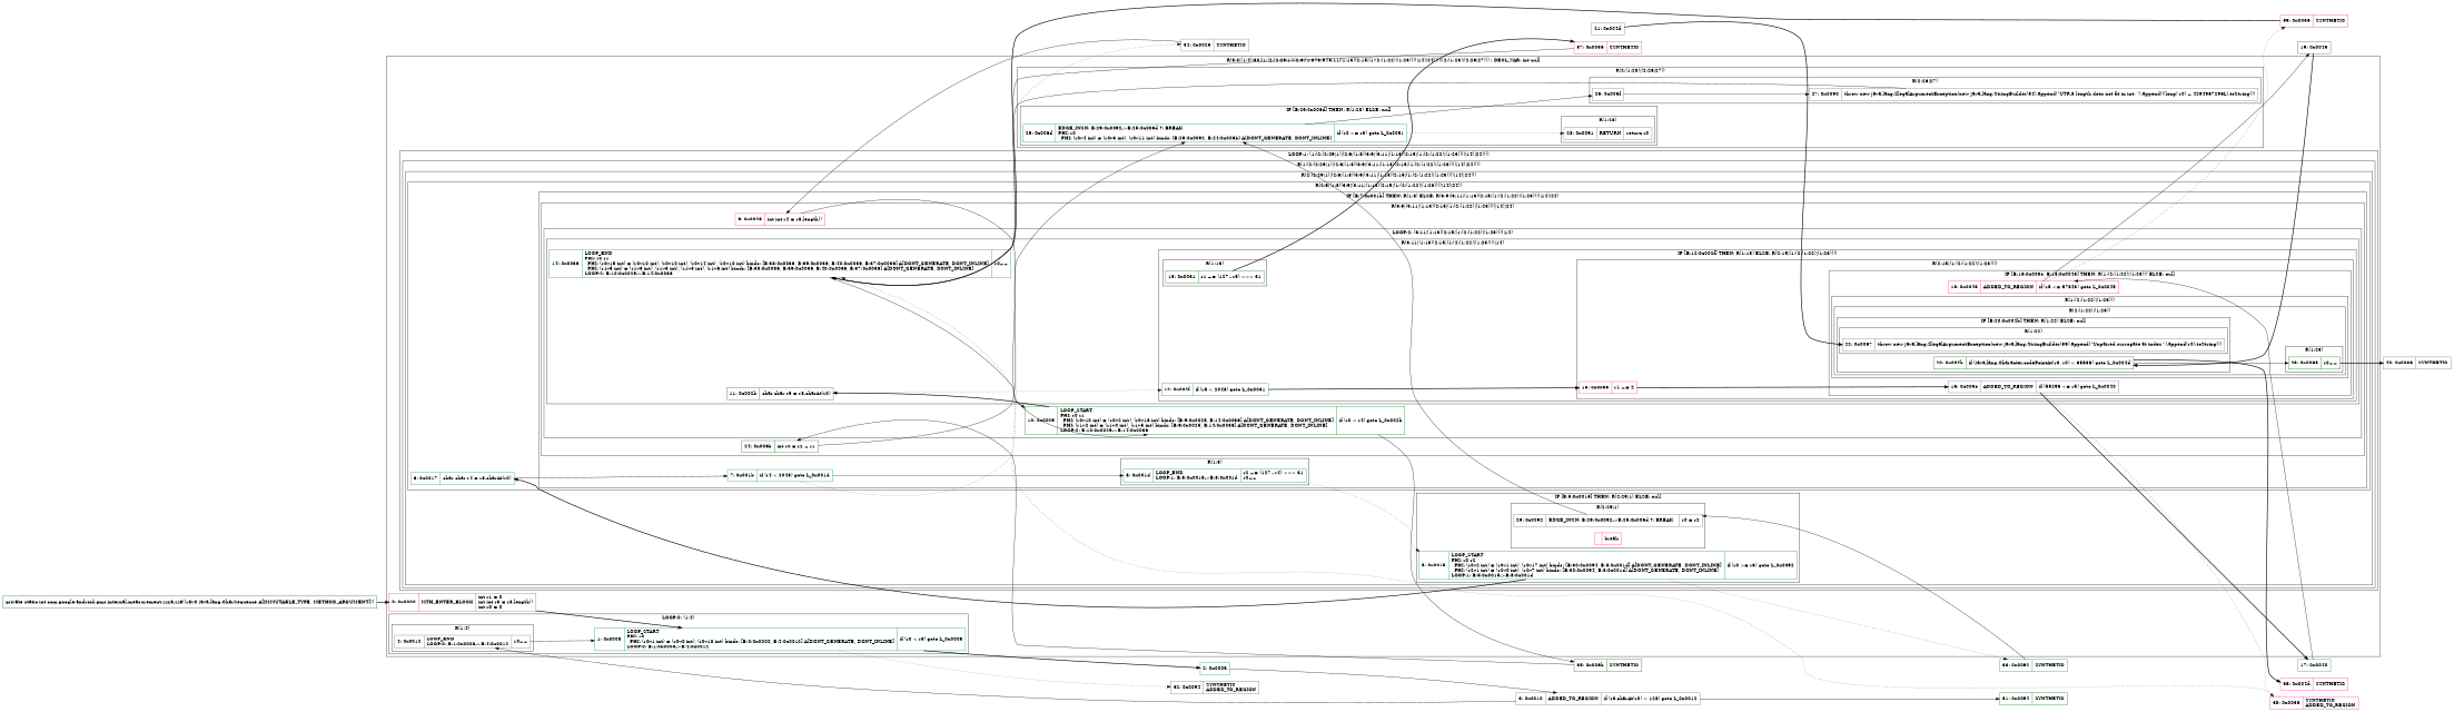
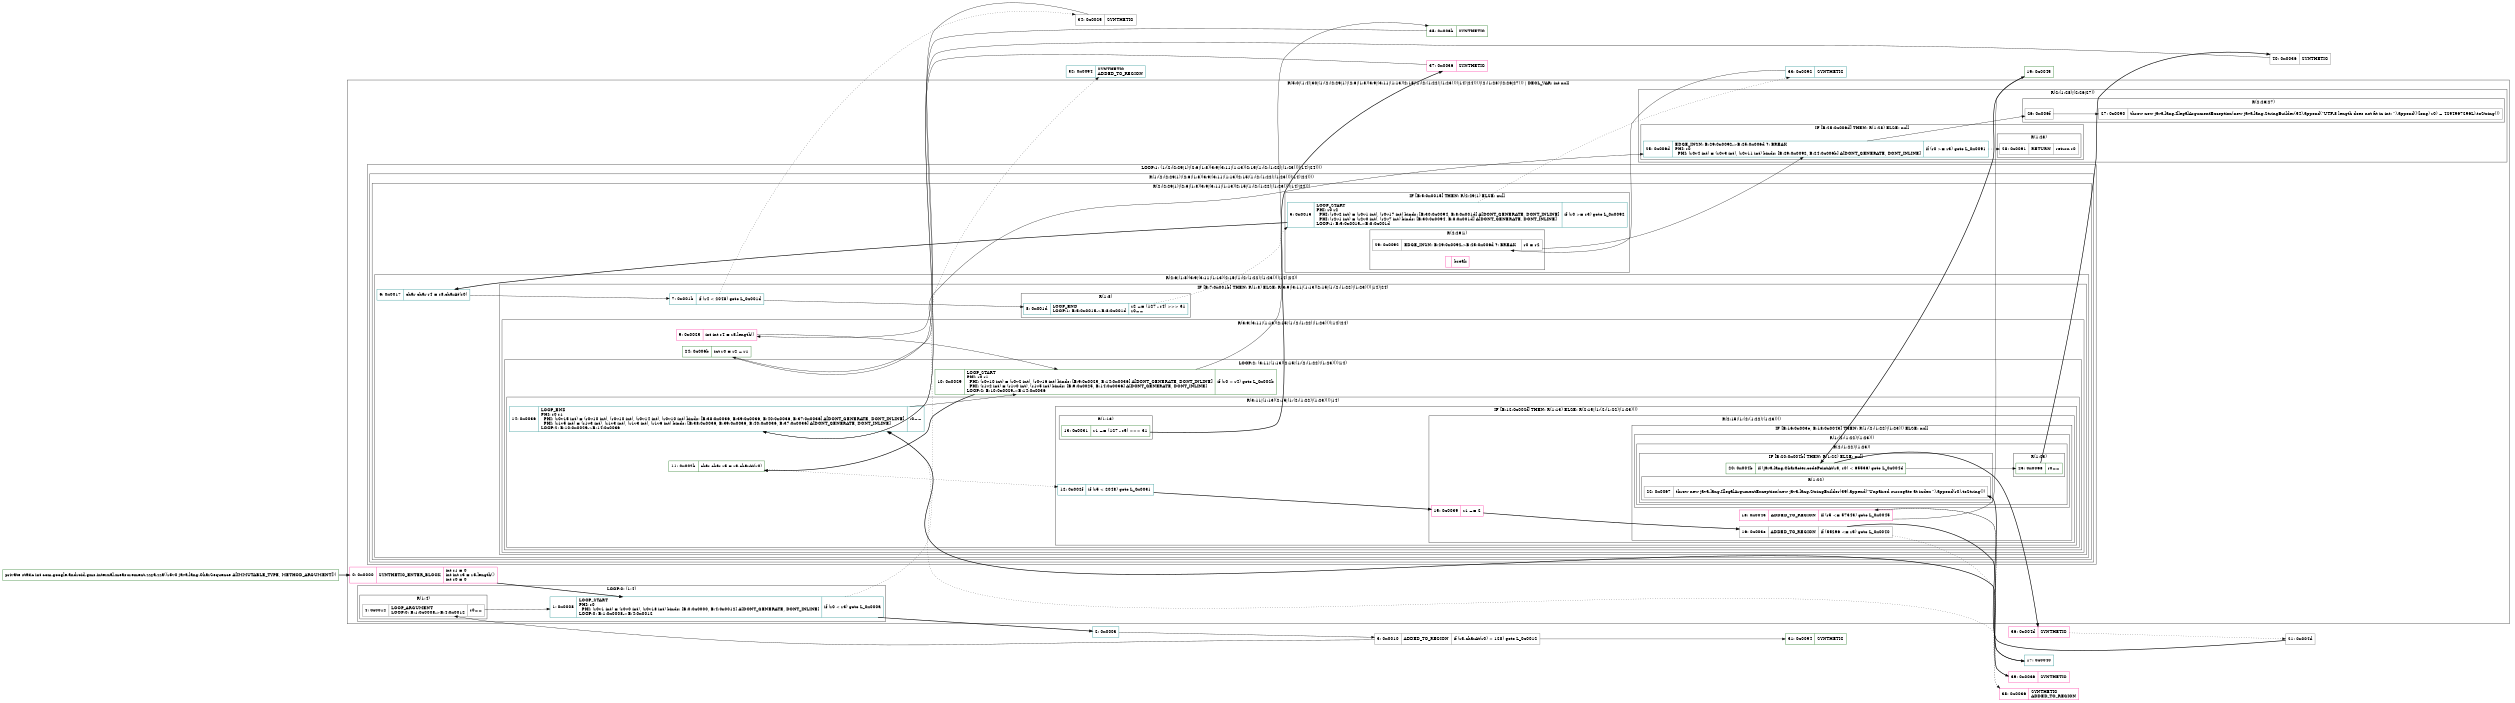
  digraph {
    rankdir=LR
    node [color=teal shape=record]
    edge [style=solid]
-   n1 [color=gray40 label="{4\:\ 0x0012|LOOP_END\lLOOP:0: B:1:0x0008\-\>B:4:0x0012\l|r0++\l}"]
+   n1 [color=gray40 label="{4\:\ 0x0012|LOOP_ARGUMENT\lLOOP:0: B:1:0x0008\-\>B:4:0x0012\l|r0++\l}"]
    n2 [label="{1\:\ 0x0008|LOOP_START\lPHI: r0 \l  PHI: (r0v1 int) = (r0v0 int), (r0v18 int) binds: [B:0:0x0000, B:4:0x0012] A[DONT_GENERATE, DONT_INLINE]\lLOOP:0: B:1:0x0008\-\>B:4:0x0012\l|if (r0 \< r3) goto L_0x000a\l}"]
    n3 [color=gray40 label="{29\:\ 0x0092|EDGE_INSN: B:29:0x0092\-\>B:25:0x006d ?: BREAK  \l|r0 = r2\l}"]
    n4 [color=deeppink label="{|break\l}"]
    n5 [label="{5\:\ 0x0015|LOOP_START\lPHI: r0 r2 \l  PHI: (r0v2 int) = (r0v1 int), (r0v17 int) binds: [B:30:0x0094, B:8:0x001d] A[DONT_GENERATE, DONT_INLINE]\l  PHI: (r2v1 int) = (r2v0 int), (r2v7 int) binds: [B:30:0x0094, B:8:0x001d] A[DONT_GENERATE, DONT_INLINE]\lLOOP:1: B:5:0x0015\-\>B:8:0x001d\l|if (r0 \>= r3) goto L_0x0092\l}"]
    n6 [label="{8\:\ 0x001d|LOOP_END\lLOOP:1: B:5:0x0015\-\>B:8:0x001d\l|r2 += (127 \- r4) \>\>\> 31\lr0++\l}"]
    n7 [color=darkgreen label="{13\:\ 0x0031|r1 += (127 \- r5) \>\>\> 31\l}"]
    n8 [color=gray40 label="{22\:\ 0x0067|throw new java.lang.IllegalArgumentException(new java.lang.StringBuilder(39).append(\"Unpaired surrogate at index \").append(r0).toString())\l}"]
    n9 [color=darkgreen label="{20\:\ 0x004b|if (java.lang.Character.codePointAt(r8, r0) \< 65536) goto L_0x004d\l}"]
    n10 [color=darkgreen label="{23\:\ 0x0068|r0++\l}"]
    n11 [color=gray40 label="{16\:\ 0x003e|ADDED_TO_REGION\l|if (55296 \<= r5) goto L_0x0040\l}"]
    n12 [color=deeppink label="{18\:\ 0x0043|ADDED_TO_REGION\l|if (r5 \<= 57343) goto L_0x0045\l}"]
    n13 [color=deeppink label="{15\:\ 0x0039|r1 += 2\l}"]
    n14 [label="{12\:\ 0x002f|if (r5 \< 2048) goto L_0x0031\l}"]
    n15 [color=darkgreen label="{11\:\ 0x002b|char char r5 = r8.charAt(r0)\l}"]
    n16 [label="{14\:\ 0x0036|LOOP_END\lPHI: r0 r1 \l  PHI: (r0v15 int) = (r0v10 int), (r0v10 int), (r0v14 int), (r0v10 int) binds: [B:38:0x0036, B:39:0x0036, B:40:0x0036, B:37:0x0036] A[DONT_GENERATE, DONT_INLINE]\l  PHI: (r1v5 int) = (r1v3 int), (r1v3 int), (r1v3 int), (r1v6 int) binds: [B:38:0x0036, B:39:0x0036, B:40:0x0036, B:37:0x0036] A[DONT_GENERATE, DONT_INLINE]\lLOOP:2: B:10:0x0029\-\>B:14:0x0036\l|r0++\l}"]
    n17 [color=darkgreen label="{10\:\ 0x0029|LOOP_START\lPHI: r0 r1 \l  PHI: (r0v10 int) = (r0v2 int), (r0v16 int) binds: [B:9:0x0025, B:14:0x0036] A[DONT_GENERATE, DONT_INLINE]\l  PHI: (r1v2 int) = (r1v0 int), (r1v5 int) binds: [B:9:0x0025, B:14:0x0036] A[DONT_GENERATE, DONT_INLINE]\lLOOP:2: B:10:0x0029\-\>B:14:0x0036\l|if (r0 \< r4) goto L_0x002b\l}"]
    n18 [color=deeppink label="{9\:\ 0x0025|int int r4 = r8.length()\l}"]
    n19 [color=darkgreen label="{24\:\ 0x006b|int r0 = r2 + r1\l}"]
    n20 [label="{7\:\ 0x001b|if (r4 \< 2048) goto L_0x001d\l}"]
    n21 [label="{6\:\ 0x0017|char char r4 = r8.charAt(r0)\l}"]
    n22 [color=gray40 label="{26\:\ 0x006f}"]
    n23 [color=gray40 label="{27\:\ 0x0090|throw new java.lang.IllegalArgumentException(new java.lang.StringBuilder(54).append(\"UTF\-8 length does not fit in int: \").append(((long) r0) + 4294967296L).toString())\l}"]
    n24 [color=gray40 label="{28\:\ 0x0091|RETURN\l|return r0\l}"]
    n25 [label="{25\:\ 0x006d|EDGE_INSN: B:29:0x0092\-\>B:25:0x006d ?: BREAK  \lPHI: r0 \l  PHI: (r0v4 int) = (r0v3 int), (r0v11 int) binds: [B:29:0x0092, B:24:0x006b] A[DONT_GENERATE, DONT_INLINE]\l|if (r0 \>= r3) goto L_0x0091\l}"]
-   n26 [color=deeppink label="{0\:\ 0x0000|MTH_ENTER_BLOCK\l|int r1 = 0\lint int r3 = r8.length()\lint r0 = 0\l}"]
+   n26 [color=deeppink label="{0\:\ 0x0000|SYNTHETIC_ENTER_BLOCK\l|int r1 = 0\lint int r3 = r8.length()\lint r0 = 0\l}"]
    n27 [label="{2\:\ 0x000a}"]
    n28 [label="{32\:\ 0x0094|SYNTHETIC\lADDED_TO_REGION\l}"]
    n29 [label="{33\:\ 0x0092|SYNTHETIC\l}"]
    n30 [color=deeppink label="{37\:\ 0x0036|SYNTHETIC\l}"]
    n31 [color=deeppink label="{36\:\ 0x004d|SYNTHETIC\l}"]
    n32 [color=gray40 label="{40\:\ 0x0036|SYNTHETIC\l}"]
    n33 [label="{17\:\ 0x0040}"]
    n34 [color=deeppink label="{38\:\ 0x0036|SYNTHETIC\lADDED_TO_REGION\l}"]
    n35 [color=darkgreen label="{19\:\ 0x0045}"]
    n36 [color=deeppink label="{39\:\ 0x0036|SYNTHETIC\l}"]
    n37 [color=darkgreen label="{35\:\ 0x006b|SYNTHETIC\l}"]
    n38 [color=gray40 label="{34\:\ 0x0025|SYNTHETIC\l}"]
    n39 [color=gray40 label="{3\:\ 0x0010|ADDED_TO_REGION\l|if (r8.charAt(r0) \< 128) goto L_0x0012\l}"]
    n40 [color=gray40 label="{21\:\ 0x004d}"]
    n41 [color=darkgreen label="{31\:\ 0x0094|SYNTHETIC\l}"]
    n42 [color=darkgreen label="{private static int com.google.android.gms.internal.measurement.zzya.zza((r8v0 java.lang.CharSequence A[IMMUTABLE_TYPE, METHOD_ARGUMENT])) }"]
    subgraph cluster_1 {
      label="R(5:0|(1:4)|30|(1:(2:(2:29|1)|(2:6|(1:8)(3:9|(3:11|(1:13)(2:15|(1:(2:(1:22)|(1:23))))|14)|24))))|(2:(1:28)|(2:26|27))) | DECL_VAR: int null\l"
      n26
      subgraph cluster_2 {
        label="LOOP:0: (1:4)"
        n2
        subgraph cluster_3 {
          label="R(1:4)"
          n1
        }
      }
      subgraph cluster_4 {
        label="LOOP:1: (1:(2:(2:29|1)|(2:6|(1:8)(3:9|(3:11|(1:13)(2:15|(1:(2:(1:22)|(1:23))))|14)|24))))"
        subgraph cluster_5 {
          label="R(1:(2:(2:29|1)|(2:6|(1:8)(3:9|(3:11|(1:13)(2:15|(1:(2:(1:22)|(1:23))))|14)|24))))"
          subgraph cluster_6 {
            label="R(2:(2:29|1)|(2:6|(1:8)(3:9|(3:11|(1:13)(2:15|(1:(2:(1:22)|(1:23))))|14)|24)))"
            subgraph cluster_7 {
              label="IF [B:5:0x0015] THEN: R(2:29|1) ELSE: null"
              n5
              subgraph cluster_8 {
                label="R(2:29|1)"
                n3
                n4
              }
            }
            subgraph cluster_9 {
              label="R(2:6|(1:8)(3:9|(3:11|(1:13)(2:15|(1:(2:(1:22)|(1:23))))|14)|24))"
              n21
              subgraph cluster_10 {
                label="IF [B:7:0x001b] THEN: R(1:8) ELSE: R(3:9|(3:11|(1:13)(2:15|(1:(2:(1:22)|(1:23))))|14)|24)"
                n20
                subgraph cluster_11 {
                  label="R(1:8)"
                  n6
                }
                subgraph cluster_12 {
                  label="R(3:9|(3:11|(1:13)(2:15|(1:(2:(1:22)|(1:23))))|14)|24)"
                  n18
                  n19
                  subgraph cluster_13 {
                    label="LOOP:2: (3:11|(1:13)(2:15|(1:(2:(1:22)|(1:23))))|14)"
                    n17
                    subgraph cluster_14 {
                      label="R(3:11|(1:13)(2:15|(1:(2:(1:22)|(1:23))))|14)"
                      n15
                      n16
                      subgraph cluster_15 {
                        label="IF [B:12:0x002f] THEN: R(1:13) ELSE: R(2:15|(1:(2:(1:22)|(1:23))))"
                        n14
                        subgraph cluster_16 {
                          label="R(1:13)"
                          n7
                        }
                        subgraph cluster_17 {
                          label="R(2:15|(1:(2:(1:22)|(1:23))))"
                          n13
                          subgraph cluster_18 {
                            label="IF [B:16:0x003e, B:18:0x0043] THEN: R(1:(2:(1:22)|(1:23))) ELSE: null"
                            n11
                            n12
                            subgraph cluster_19 {
                              label="R(1:(2:(1:22)|(1:23)))"
                              subgraph cluster_20 {
                                label="R(2:(1:22)|(1:23))"
                                subgraph cluster_21 {
                                  label="IF [B:20:0x004b] THEN: R(1:22) ELSE: null"
                                  n9
                                  subgraph cluster_22 {
                                    label="R(1:22)"
                                    n8
                                  }
                                }
                                subgraph cluster_23 {
                                  label="R(1:23)"
                                  n10
                                }
                              }
                            }
                          }
                        }
                      }
                    }
                  }
                }
              }
            }
          }
        }
      }
      subgraph cluster_24 {
        label="R(2:(1:28)|(2:26|27))"
        subgraph cluster_25 {
          label="R(2:26|27)"
          n22
          n23
        }
        subgraph cluster_26 {
          label="IF [B:25:0x006d] THEN: R(1:28) ELSE: null"
          n25
          subgraph cluster_27 {
            label="R(1:28)"
            n24
          }
        }
      }
    }
    n1 -> n2
    n2 -> n27 [style=bold]
    n2 -> n28 [style=dotted]
    n3 -> n25
    n5 -> n21 [style=bold]
    n5 -> n29 [style=dotted]
    n6 -> n5 [style=dotted]
    n7 -> n30 [style=bold]
    n9 -> n10
    n9 -> n31 [style=bold]
    n10 -> n32 [style=bold]
    n11 -> n33 [style=bold]
    n11 -> n34 [style=dotted]
    n12 -> n35
    n12 -> n36 [style=dotted]
    n13 -> n11 [style=bold]
    n14 -> n13 [style=bold]
    n15 -> n14 [style=dotted]
    n16 -> n17
    n17 -> n15 [style=bold]
    n17 -> n37
    n18 -> n17
    n19 -> n25
    n20 -> n6
    n20 -> n38 [style=dotted]
    n21 -> n20
    n22 -> n23
    n25 -> n22
    n25 -> n24 [style=dotted]
    n26 -> n2 [style=bold]
    n27 -> n39
    n29 -> n3
    n30 -> n16
-   n23 -> n16
+   n31 -> n40 [style=dotted]
+   n32 -> n16
    n33 -> n12
    n34 -> n16 [style=dotted]
    n35 -> n9 [style=bold]
    n36 -> n16 [style=bold]
    n37 -> n19
    n38 -> n18
    n39 -> n1
    n39 -> n41
    n40 -> n8 [style=bold]
    n42 -> n26 [style=bold]
  }
